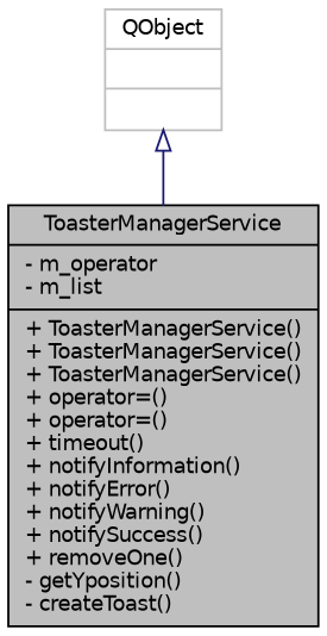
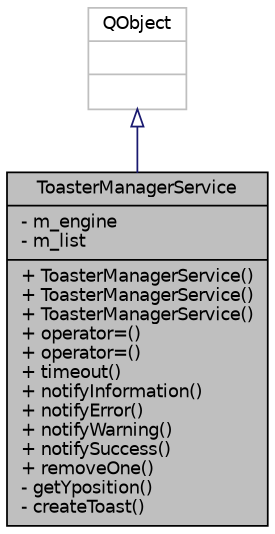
  digraph {
    node [fontname=Helvetica fontsize=10 shape=record style=filled]
-   n1 [color=black fillcolor=grey75 fontcolor=black height=0.2 label="{ToasterManagerService\n|- m_operator\l- m_list\l|+ ToasterManagerService()\l+ ToasterManagerService()\l+ ToasterManagerService()\l+ operator=()\l+ operator=()\l+ timeout()\l+ notifyInformation()\l+ notifyError()\l+ notifyWarning()\l+ notifySuccess()\l+ removeOne()\l- getYposition()\l- createToast()\l}" width=0.4]
+   n1 [color=black fillcolor=grey75 fontcolor=black height=0.2 label="{ToasterManagerService\n|- m_engine\l- m_list\l|+ ToasterManagerService()\l+ ToasterManagerService()\l+ ToasterManagerService()\l+ operator=()\l+ operator=()\l+ timeout()\l+ notifyInformation()\l+ notifyError()\l+ notifyWarning()\l+ notifySuccess()\l+ removeOne()\l- getYposition()\l- createToast()\l}" width=0.4]
    n2 [color=grey75 fillcolor=white height=0.2 label="{QObject\n||}" width=0.4]
    n2 -> n1 [arrowtail=onormal color=midnightblue dir=back fontname=Helvetica fontsize=10 labelfontname=Helvetica labelfontsize=10 style=solid]
  }
